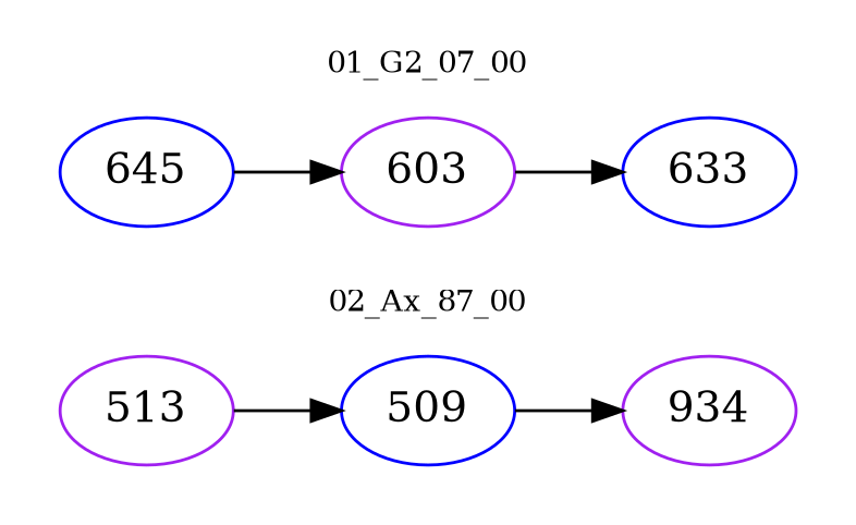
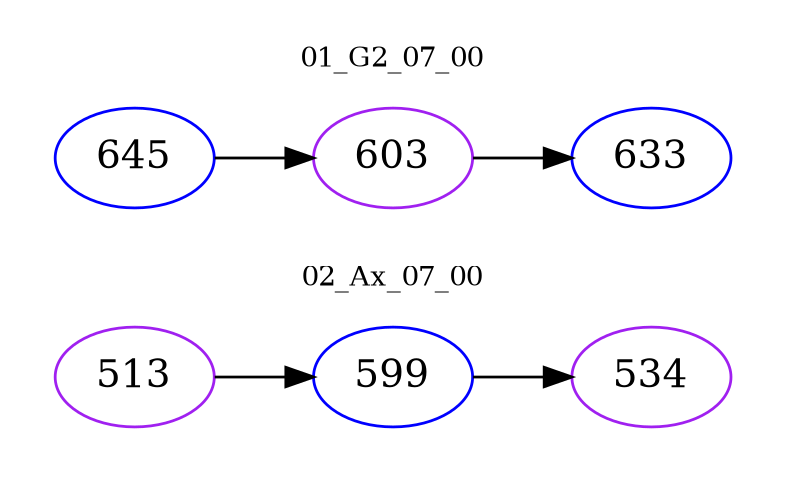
  digraph {
    rankdir=LR
    node [color=purple]
    edge [color=black]
    n1 [label=513]
-   n2 [color=blue label=509]
-   n3 [label=934]
+   n2 [color=blue label=599]
+   n3 [label=534]
    n4 [color=blue label=645]
    n5 [label=603]
    n6 [color=blue label=633]
    subgraph cluster_1 {
      color=white
      fontsize=10
-     label="02_Ax_87_00"
+     label="02_Ax_07_00"
      n1
      n2
      n3
    }
    subgraph cluster_2 {
      color=white
      fontsize=10
      label="01_G2_07_00"
      n4
      n5
      n6
    }
    n1 -> n2
    n2 -> n3
    n4 -> n5
    n5 -> n6
  }
